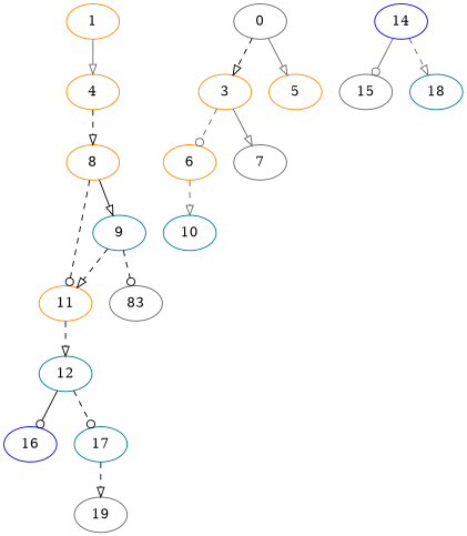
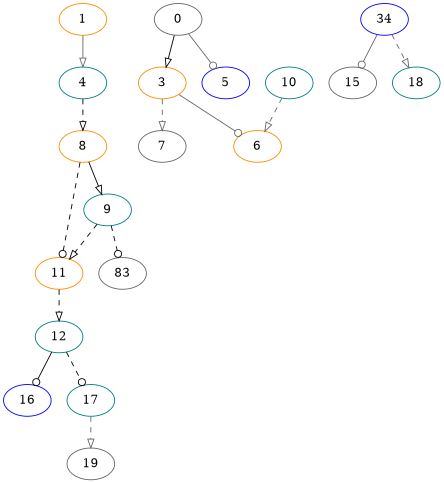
  digraph {
    node [alpha=0.04 color=darkorange]
    edge [arrowhead=onormal color=black style=dashed]
    1 [alpha=0.06 expect_size=38593681117835]
-   4 [alpha=0.17 expect_size=24707140558807]
+   4 [alpha=0.17 color=teal expect_size=24707140558807]
    8 [alpha=0.20 expect_size=5409600818649627]
    9 [alpha=0.15 color=teal expect_size=6566746764405829]
    11 [alpha=0.02 expect_size=291150281179020]
    n6 [color=gray40 expect_size=118295787545458 label=0]
    3 [alpha=0.10 expect_size=46991443343966208]
-   5 [alpha=0.06 expect_size=773166184716431]
+   5 [alpha=0.06 color=blue expect_size=773166184716431]
    6 [alpha=0.05 expect_size=9990966345728000]
    7 [alpha=0.00 color=gray40 expect_size=1011199754719769]
    10 [color=teal expect_size=21310924585212]
    n12 [alpha=0.12 color=gray40 expect_size=244747863301134 label=83]
    12 [alpha=0.20 color=teal expect_size=3993091980547588096]
-   14 [alpha=0.14 color=blue expect_size=900158934025764864]
+   14 [alpha=0.14 color=blue expect_size=900158934025764864 label=34]
    15 [alpha=0.13 color=gray40 expect_size=30004343950787560]
    18 [alpha=0.09 color=teal expect_size=2024395195860061]
    16 [alpha=0.07 color=blue expect_size=3877621692989702144]
    17 [alpha=0.10 color=teal expect_size=10318605258319978]
    19 [color=gray40 expect_size=2130378879214769]
    1 -> 4 [color=gray40 style=solid]
    4 -> 8
    8 -> 9 [style=solid]
    8 -> 11 [arrowhead=odot]
    9 -> 11
    9 -> n12 [arrowhead=odot]
    11 -> 12
-   n6 -> 3
-   n6 -> 5 [color=gray40 style=solid]
-   3 -> 6 [arrowhead=odot color=gray40]
-   3 -> 7 [color=gray40 style=solid]
-   6 -> 10 [color=gray40]
+   n6 -> 3 [style=solid]
+   n6 -> 5 [arrowhead=odot color=gray40 style=solid]
+   3 -> 6 [arrowhead=odot color=gray40 style=solid]
+   3 -> 7 [color=gray40]
+   10 -> 6 [color=gray40]
    12 -> 16 [arrowhead=odot style=solid]
    12 -> 17 [arrowhead=odot]
    14 -> 15 [arrowhead=odot color=gray40 style=solid]
    14 -> 18 [color=gray40]
-   17 -> 19
+   17 -> 19 [color=gray40]
  }
